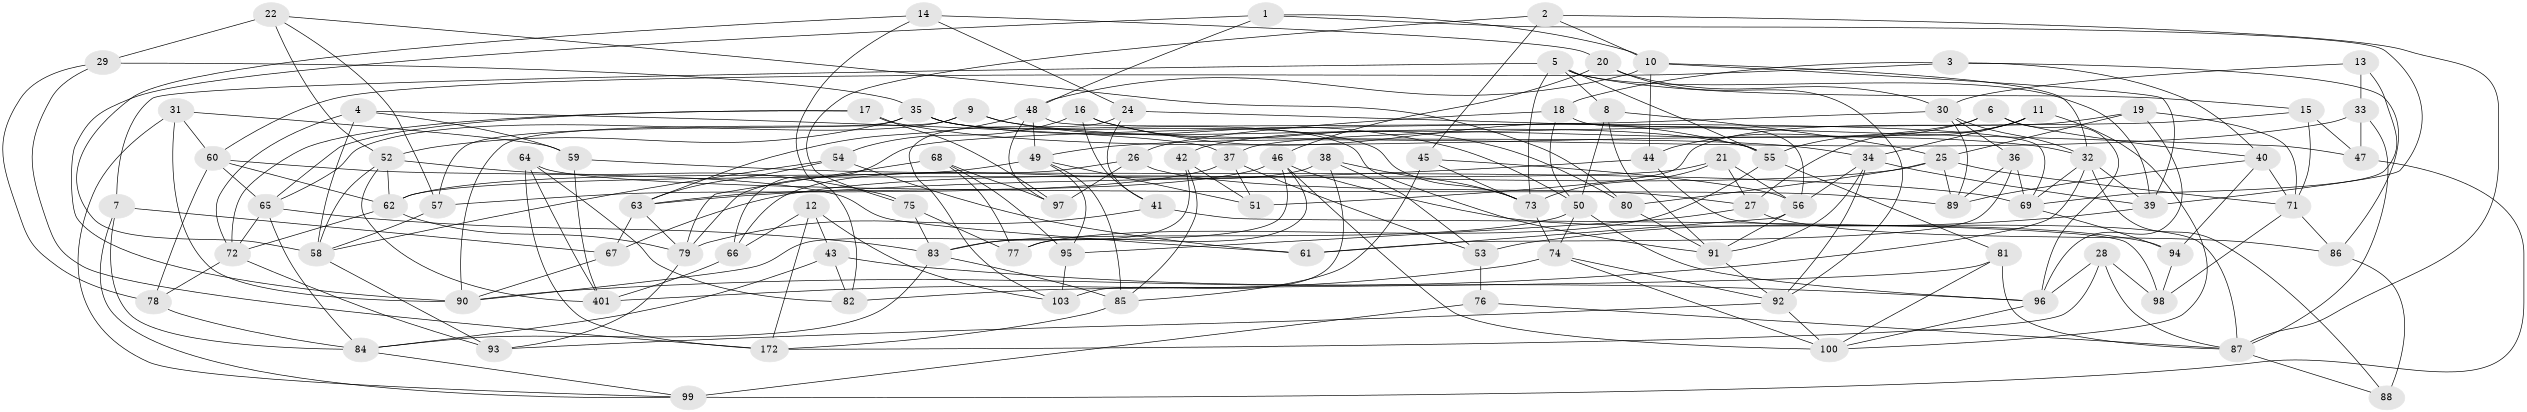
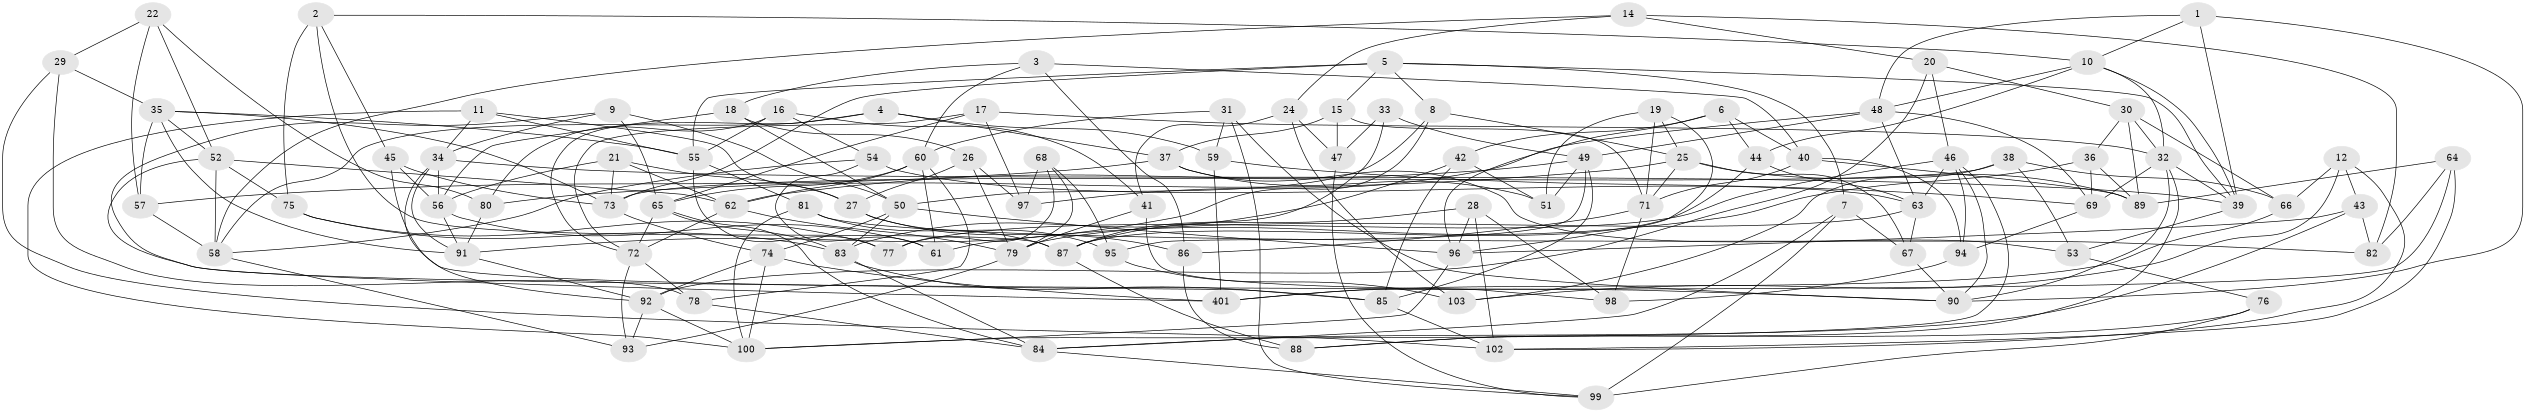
  graph {
    node [color=gray90 style=filled]
    edge [weight=1.0]
    1
    10
    39
    48
    90
    44
    32
    53
    69
    97
    49
    63
    2
    45
    75
    87
    73
    56
    85
    83
    77
    88
    3
    18
    40
    60
    86
    50
    26
    71
    89
    94
    65
    62
    78
    61
    4
    37
    58
    59
    72
    51
    57
    93
    n45 [label=401]
    5
    7
    8
    15
    55
    67
    84
    99
    25
    91
    47
    81
    74
    6
    42
    96
    100
    80
    92
    9
    34
    11
    27
    95
    12
    43
    66
-   102 [label=172]
+   102
    103
    82
-   13
    30
    33
    36
    14
    20
    24
    46
    41
    98
    16
    54
    79
    17
    19
    21
    22
    29
    52
    35
    28
    31
    76
    38
    64
    68
    1 -- 10
    1 -- 39
    1 -- 48
    1 -- 90
    10 -- 39
    10 -- 48
    10 -- 44
    10 -- 32
    39 -- 53
    48 -- 69
    48 -- 97
    48 -- 49
    48 -- 63
    44 -- 63
    44 -- 87
    32 -- 39
    32 -- 90
    32 -- 69
    32 -- 88
    53 -- 76
    69 -- 94
    49 -- 85
    49 -- 62
    49 -- 51
    49 -- 95
    63 -- 67
    63 -- 79
    2 -- 10
    2 -- 45
    2 -- 75
    2 -- 87
    45 -- 73
    45 -- 56
    45 -- 85
    75 -- 83
    75 -- 77
    87 -- 88
    73 -- 74
    56 -- 61
    56 -- 91
    85 -- 102
    83 -- 85
    83 -- 84
    3 -- 18
    3 -- 40
    3 -- 60
    3 -- 86
    18 -- 56
    18 -- 50
    18 -- 26
    40 -- 71
    40 -- 89 [weight=2.0]
    40 -- 94
    60 -- 65
    60 -- 62
    60 -- 78
    60 -- 61
    86 -- 88
    50 -- 83
    50 -- 74
    50 -- 96
    26 -- 97
    26 -- 27
    26 -- 79
    71 -- 86
    71 -- 98
    94 -- 98
    65 -- 83
    65 -- 72
    65 -- 84
    62 -- 72
    62 -- 79
    78 -- 84
    4 -- 37
    4 -- 58
    4 -- 59
    4 -- 72
    37 -- 53
    37 -- 51
    37 -- 57
    58 -- 93
    59 -- 69
    59 -- n45
    72 -- 78
    72 -- 93
    57 -- 58
    5 -- 39
    5 -- 73
    5 -- 7
    5 -- 8
    5 -- 15
    5 -- 55
    7 -- 67
    7 -- 84
    7 -- 99
    8 -- 50
    8 -- 25
    8 -- 91
    15 -- 71
    15 -- 37
    15 -- 47
    55 -- 77
    55 -- 81
    67 -- 90
    84 -- 99
    25 -- 71
    25 -- 89
    25 -- 67
    25 -- 80
    91 -- 92
    47 -- 99
    81 -- 87
    81 -- 100
    81 -- 82
    74 -- n45 [weight=2.0]
    74 -- 100
    74 -- 92
    6 -- 44
    6 -- 40
    6 -- 42
    6 -- 96
    42 -- 85
    42 -- 83
    42 -- 51
    96 -- 100
    80 -- 91
    92 -- 93
    92 -- 100
    9 -- 90
    9 -- 50
    9 -- 65
    9 -- 34
    34 -- 39
    34 -- 56
    34 -- 91
    34 -- 92
    11 -- 55
    11 -- 100
    11 -- 34
    11 -- 27
    27 -- 86
    27 -- 95
    95 -- 103
    12 -- 43
    12 -- 66
    12 -- 102
    12 -- 103
    43 -- 84
    43 -- 96
    43 -- 82
    66 -- n45
-   13 -- 69
-   13 -- 30
-   13 -- 33
    30 -- 32
    30 -- 89
    30 -- 66
    30 -- 36
    33 -- 49
    33 -- 87
    33 -- 47
    36 -- 69
    36 -- 89
    36 -- 61
    14 -- 58
    14 -- 82
    14 -- 20
    14 -- 24
    20 -- 92
    20 -- 30
    20 -- 46
    24 -- 47
    24 -- 103
    24 -- 41
    46 -- 90
    46 -- 63
    46 -- 77
    46 -- 94
    46 -- 100
    41 -- 98
    41 -- 79
    16 -- 55
    16 -- 80
    16 -- 41
    16 -- 54
    54 -- 63
    54 -- 61
    54 -- 58
    79 -- 93
    17 -- 32
    17 -- 97
    17 -- 65
    17 -- 72
    19 -- 71
    19 -- 51
    19 -- 25
    19 -- 96
    21 -- 73
    21 -- 56
    21 -- 62
    21 -- 27
    22 -- 57
    22 -- 80
    22 -- 29
    22 -- 52
    29 -- 78
    29 -- 102
    29 -- 35
    52 -- 75
    52 -- 62
    52 -- 58
    52 -- n45
    35 -- 73
    35 -- 57
    35 -- 55
    35 -- 91
    35 -- 52
    28 -- 87
    28 -- 96
    28 -- 102
    28 -- 98
    31 -- 90
    31 -- 60
    31 -- 59
    31 -- 99
-   76 -- 87
+   76 -- 88
    76 -- 99 [weight=2.0]
    38 -- 53
    38 -- 73
    38 -- 66
    38 -- 103
    64 -- 89
    64 -- n45
    64 -- 102
    64 -- 82
    68 -- 97
    68 -- 77
    68 -- 95
    68 -- 79
  }
